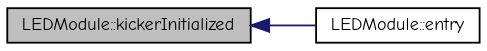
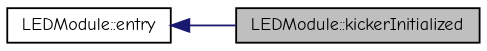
  digraph {
    rankdir=LR
    fontname="Comic Neue"
    node [color=black fontname="Comic Neue" fontsize=10 shape=record style=filled]
    n1 [fillcolor=grey75 fontcolor=black height=0.2 label="LEDModule::kickerInitialized" width=0.4]
    n2 [fillcolor=white height=0.2 label="LEDModule::entry" width=0.4]
-   n1 -> n2 [color=midnightblue dir=back fontname="Comic Neue" fontsize=10 labelfontname=Helvetica labelfontsize=10 style=solid]
+   n2 -> n1 [color=midnightblue dir=back fontname="Comic Neue" fontsize=10 labelfontname=Helvetica labelfontsize=10 style=solid]
  }
